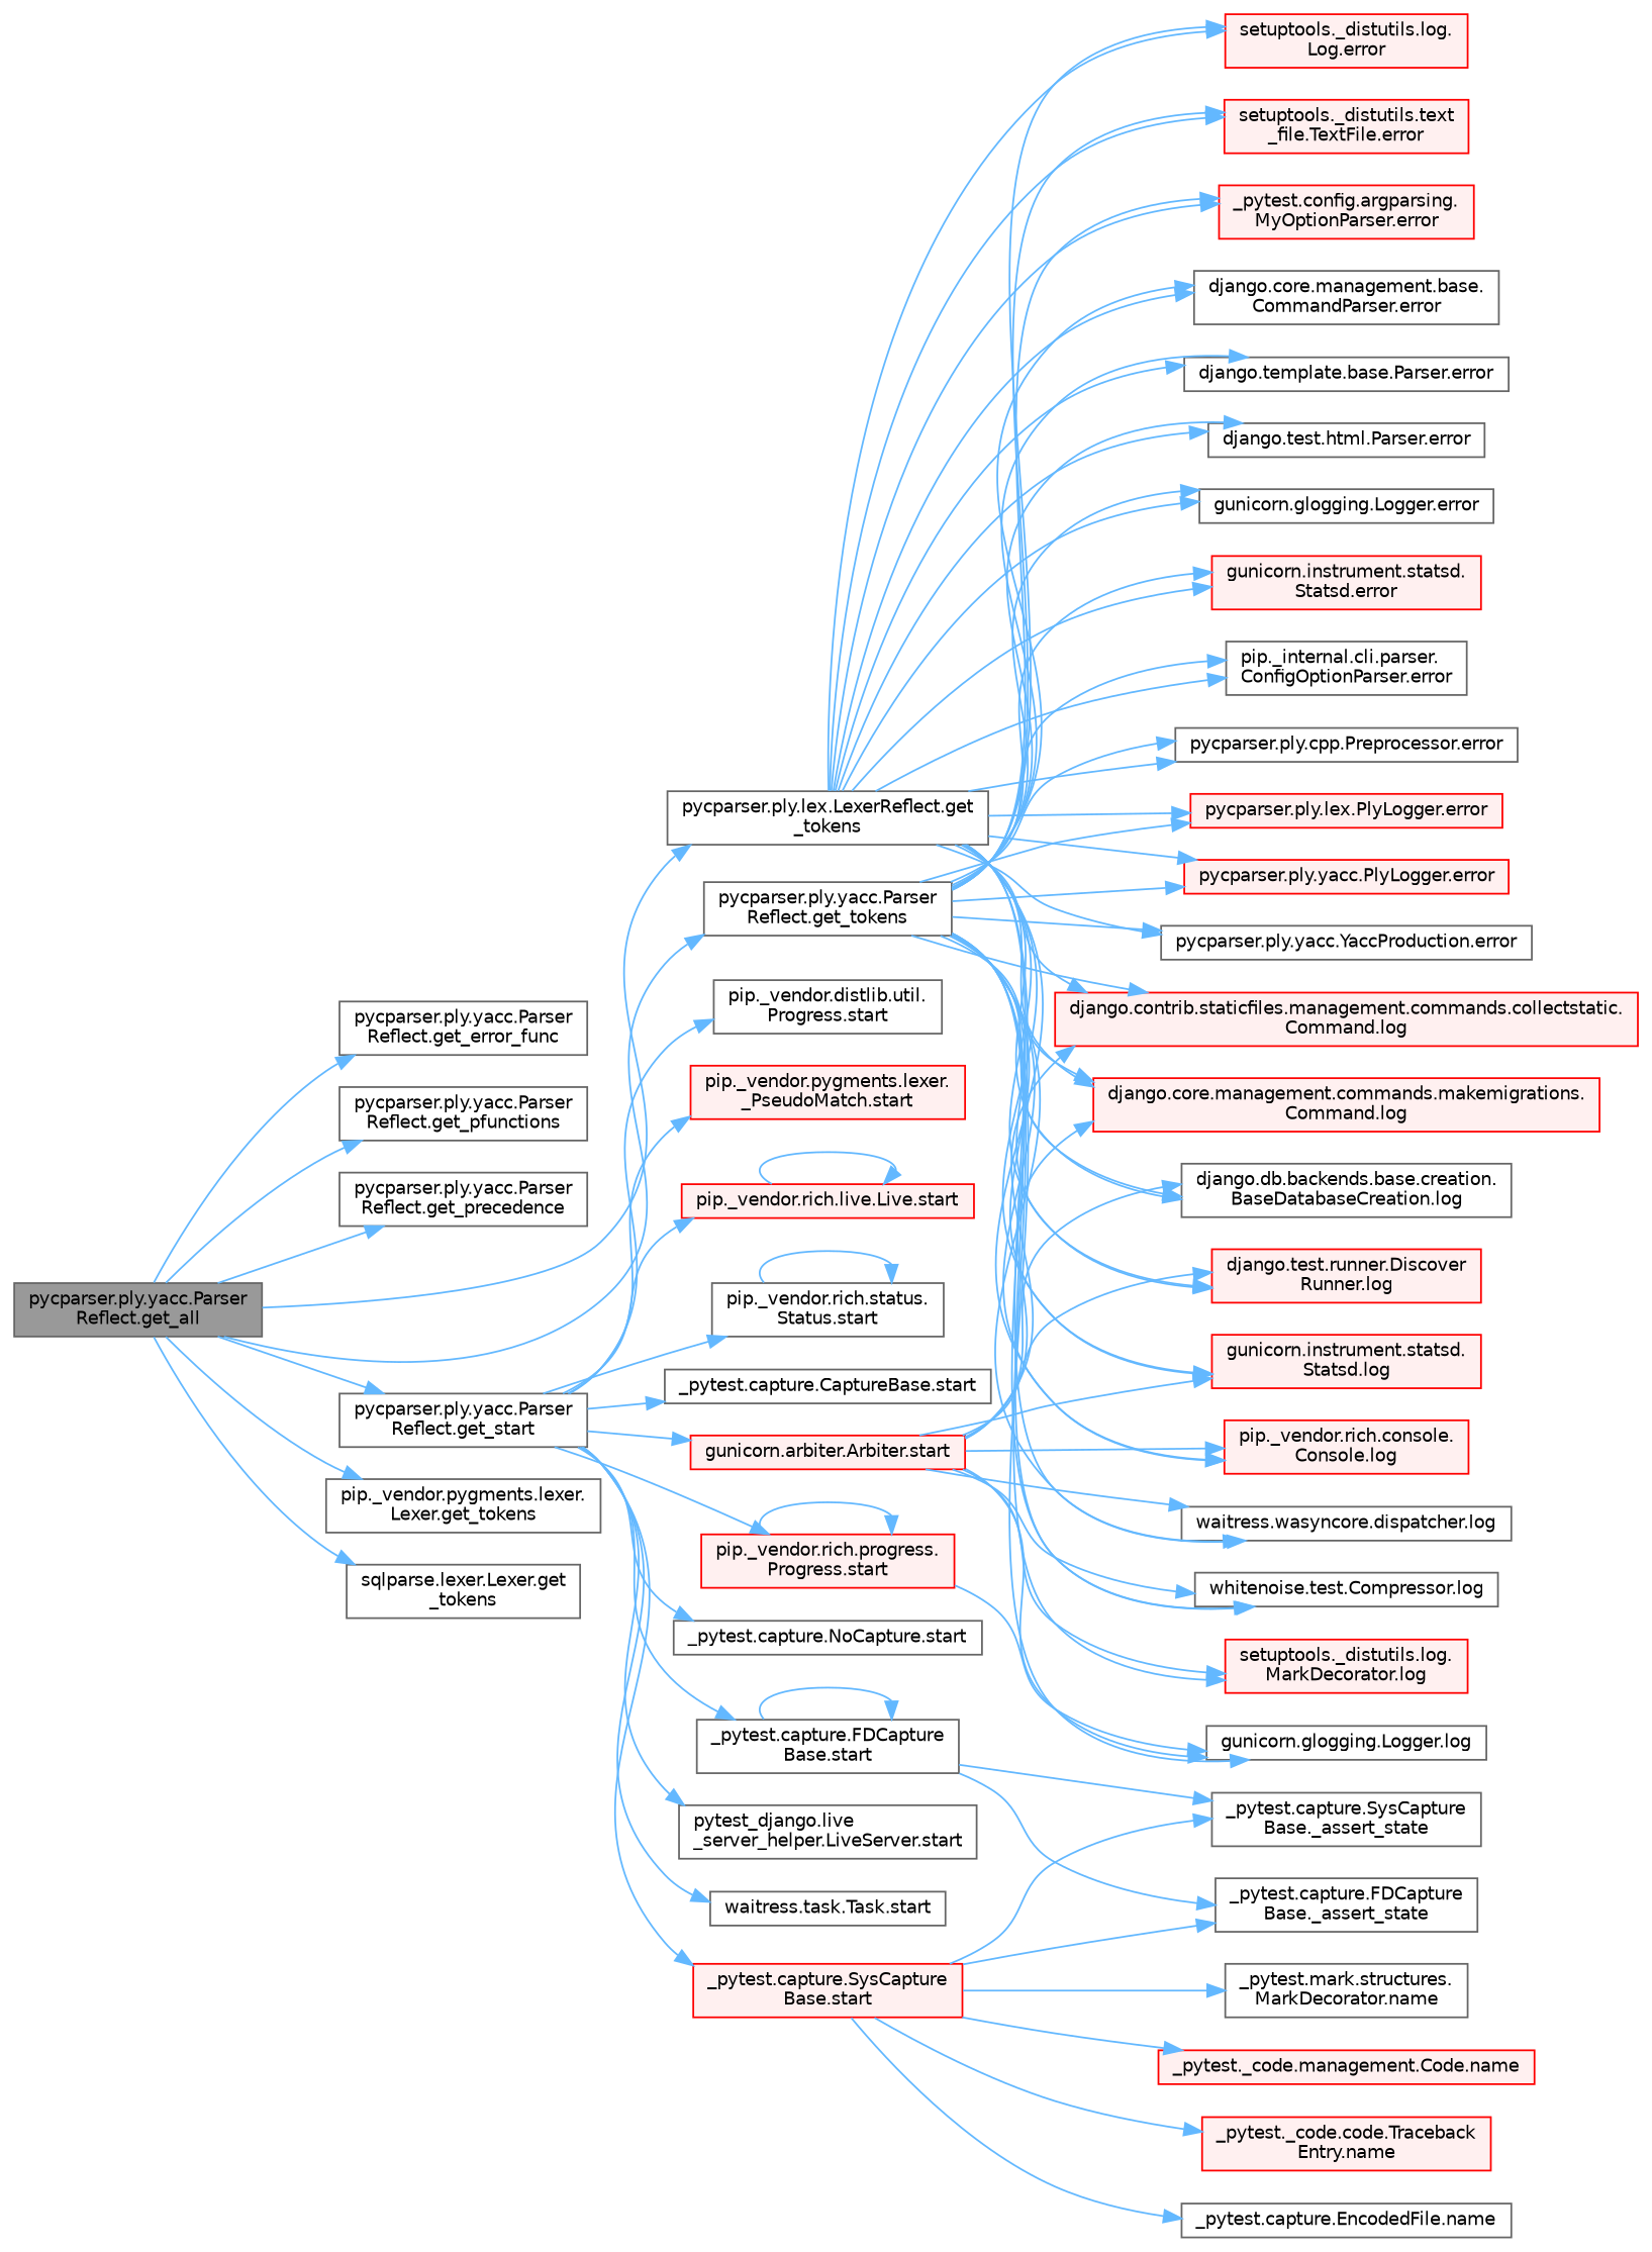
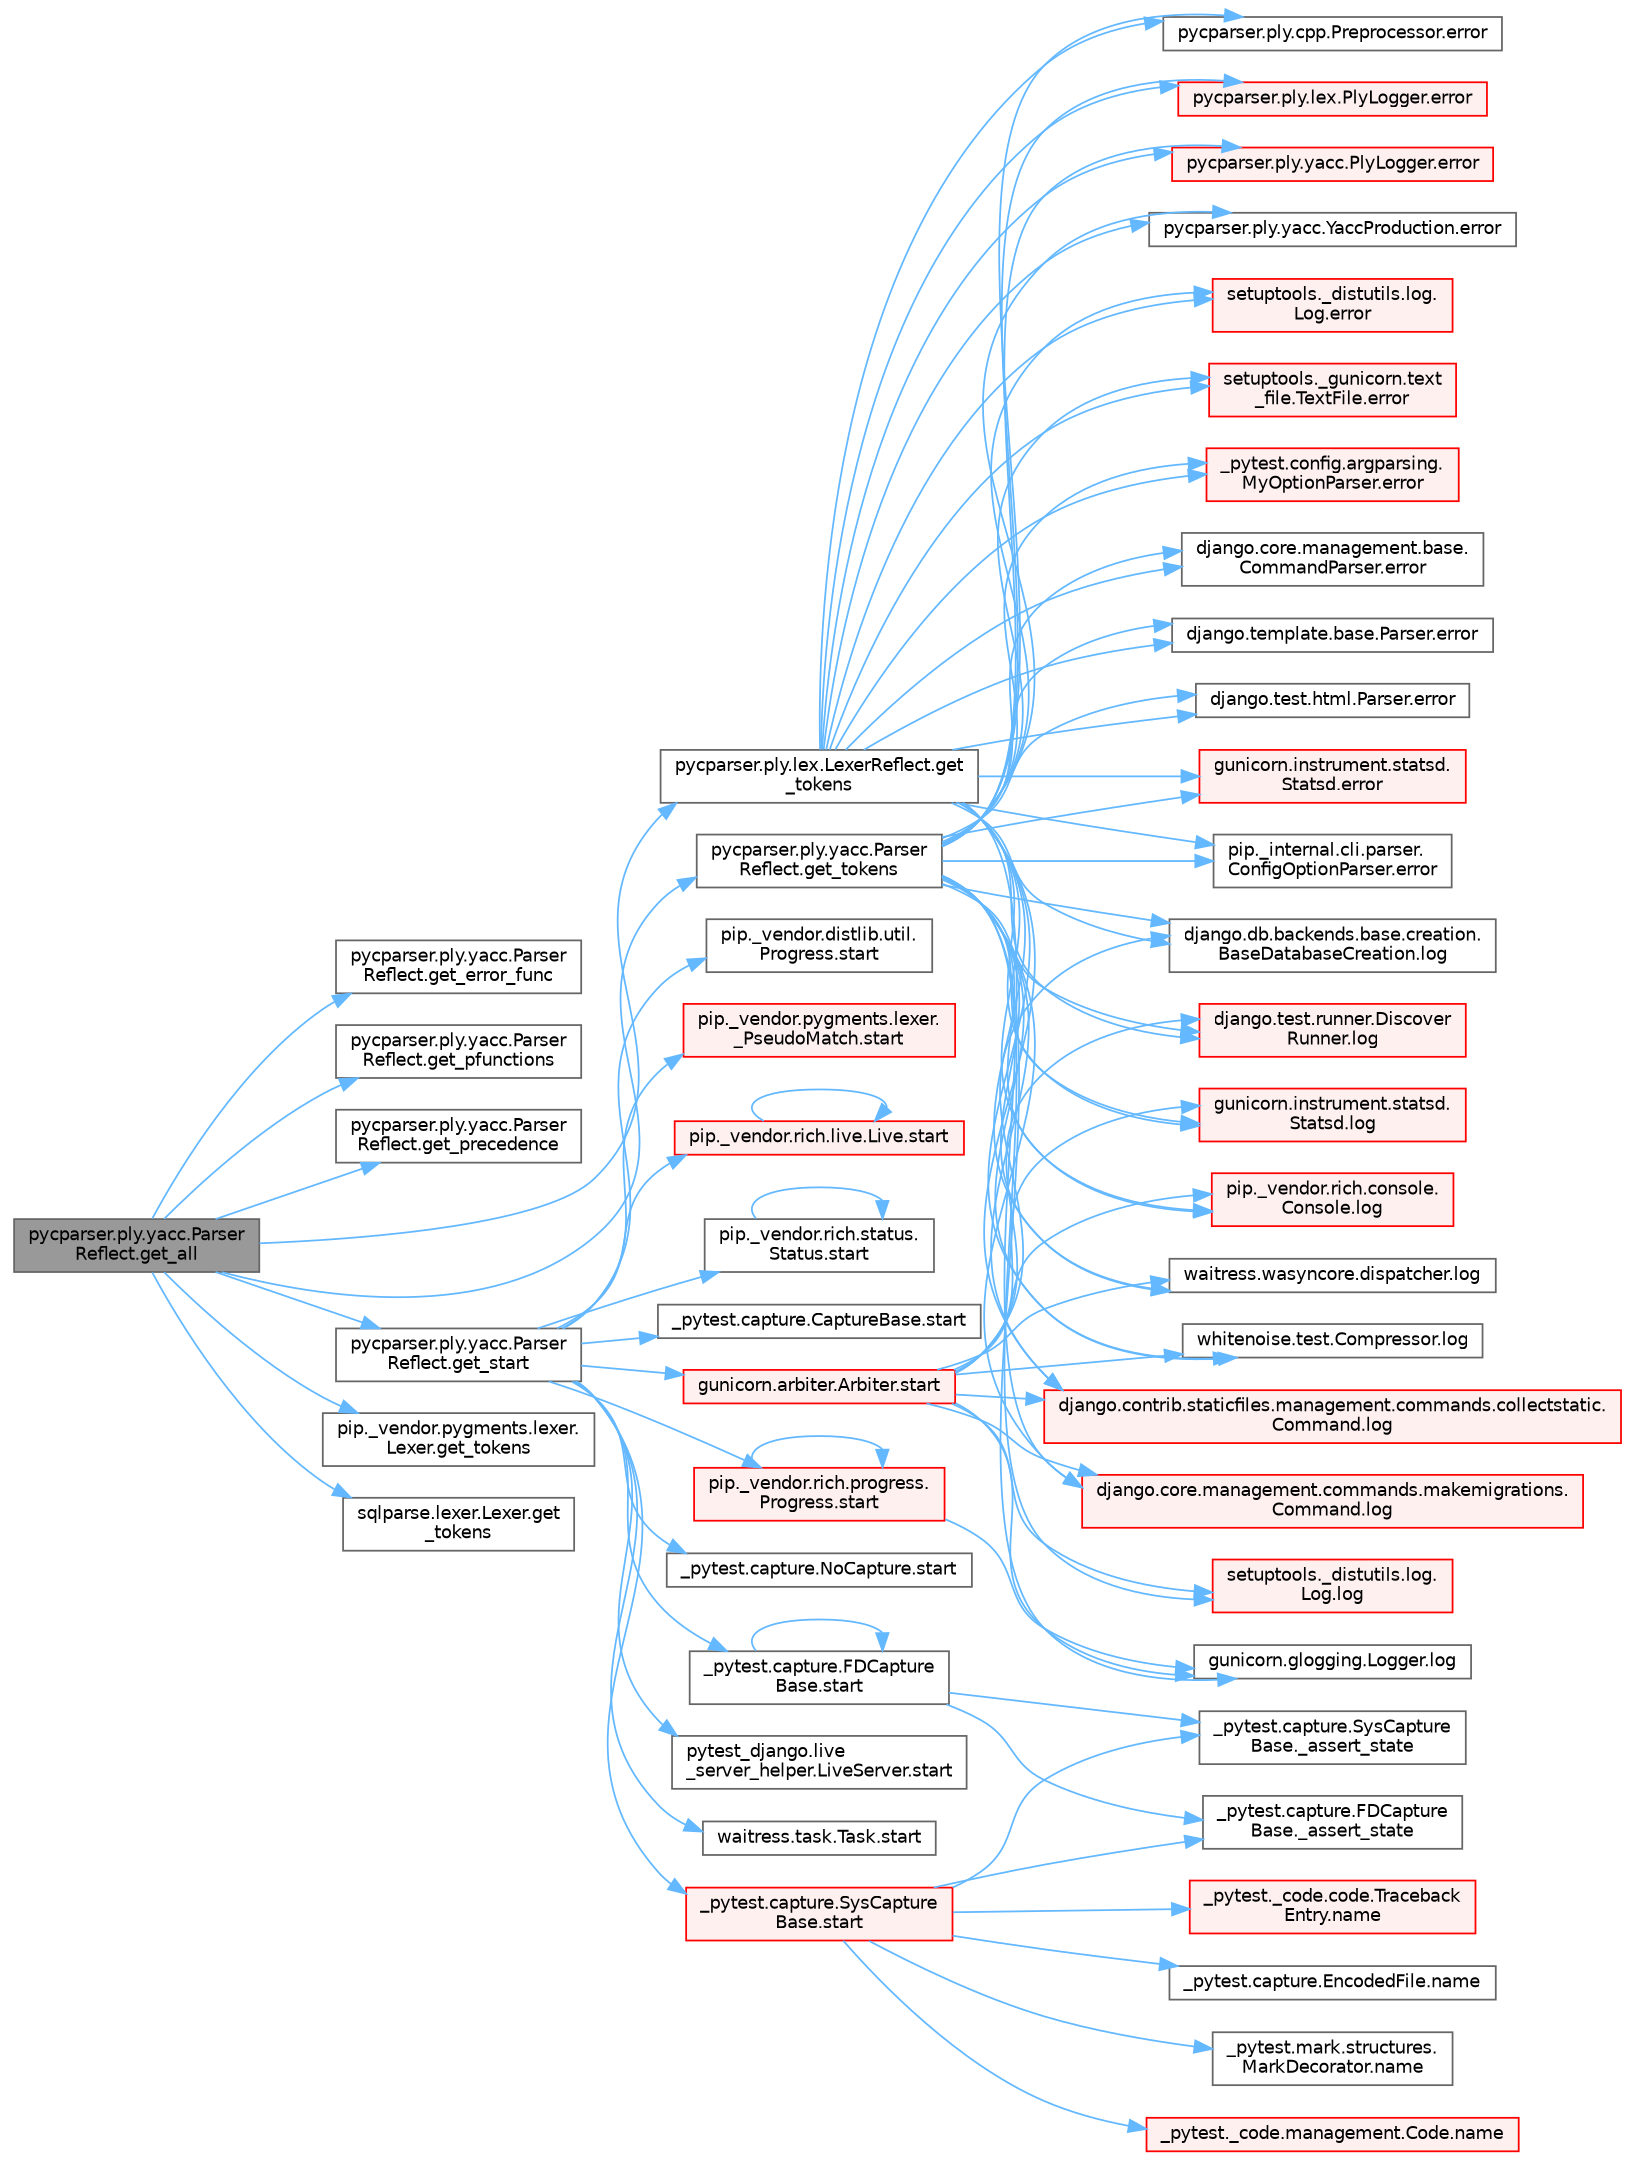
  digraph {
    rankdir=LR
    node [color=grey40 fillcolor=white fontname=Helvetica fontsize=10 shape=box style=filled]
    edge [color=steelblue1 fontname=Helvetica fontsize=10 labelfontname=Helvetica labelfontsize=10 style=solid]
    n1 [color=gray40 fillcolor=grey60 fontcolor=black height=0.2 label="pycparser.ply.yacc.Parser\lReflect.get_all" width=0.4]
    n2 [height=0.2 label="pycparser.ply.yacc.Parser\lReflect.get_error_func" width=0.4]
    n3 [height=0.2 label="pycparser.ply.yacc.Parser\lReflect.get_pfunctions" width=0.4]
    n4 [height=0.2 label="pycparser.ply.yacc.Parser\lReflect.get_precedence" width=0.4]
    n5 [height=0.2 label="pycparser.ply.yacc.Parser\lReflect.get_start" width=0.4]
    n6 [height=0.2 label="pip._vendor.pygments.lexer.\lLexer.get_tokens" width=0.4]
    n7 [height=0.2 label="pycparser.ply.lex.LexerReflect.get\l_tokens" width=0.4]
    n8 [height=0.2 label="pycparser.ply.yacc.Parser\lReflect.get_tokens" width=0.4]
    n9 [height=0.2 label="sqlparse.lexer.Lexer.get\l_tokens" width=0.4]
    n10 [height=0.2 label="_pytest.capture.CaptureBase.start" width=0.4]
    n11 [height=0.2 label="_pytest.capture.FDCapture\lBase.start" width=0.4]
    n12 [height=0.2 label="_pytest.capture.NoCapture.start" width=0.4]
    n13 [color=red fillcolor="#FFF0F0" height=0.2 label="_pytest.capture.SysCapture\lBase.start" width=0.4]
    n14 [color=red fillcolor="#FFF0F0" height=0.2 label="gunicorn.arbiter.Arbiter.start" width=0.4]
    n15 [height=0.2 label="pip._vendor.distlib.util.\lProgress.start" width=0.4]
    n16 [color=red fillcolor="#FFF0F0" height=0.2 label="pip._vendor.pygments.lexer.\l_PseudoMatch.start" width=0.4]
    n17 [color=red fillcolor="#FFF0F0" height=0.2 label="pip._vendor.rich.live.Live.start" width=0.4]
    n18 [color=red fillcolor="#FFF0F0" height=0.2 label="pip._vendor.rich.progress.\lProgress.start" width=0.4]
    n19 [height=0.2 label="pip._vendor.rich.status.\lStatus.start" width=0.4]
    n20 [height=0.2 label="pytest_django.live\l_server_helper.LiveServer.start" width=0.4]
    n21 [height=0.2 label="waitress.task.Task.start" width=0.4]
    n22 [color=red fillcolor="#FFF0F0" height=0.2 label="django.contrib.staticfiles.management.commands.collectstatic.\lCommand.log" width=0.4]
    n23 [color=red fillcolor="#FFF0F0" height=0.2 label="django.core.management.commands.makemigrations.\lCommand.log" width=0.4]
    n24 [height=0.2 label="django.db.backends.base.creation.\lBaseDatabaseCreation.log" width=0.4]
    n25 [color=red fillcolor="#FFF0F0" height=0.2 label="django.test.runner.Discover\lRunner.log" width=0.4]
    n26 [color=red fillcolor="#FFF0F0" height=0.2 label="gunicorn.instrument.statsd.\lStatsd.log" width=0.4]
    n27 [color=red fillcolor="#FFF0F0" height=0.2 label="pip._vendor.rich.console.\lConsole.log" width=0.4]
    n28 [height=0.2 label="waitress.wasyncore.dispatcher.log" width=0.4]
    n29 [height=0.2 label="whitenoise.test.Compressor.log" width=0.4]
    n30 [color=red fillcolor="#FFF0F0" height=0.2 label="_pytest.config.argparsing.\lMyOptionParser.error" width=0.4]
    n31 [height=0.2 label="django.core.management.base.\lCommandParser.error" width=0.4]
    n32 [height=0.2 label="django.template.base.Parser.error" width=0.4]
    n33 [height=0.2 label="django.test.html.Parser.error" width=0.4]
-   n34 [height=0.2 label="gunicorn.glogging.Logger.error" width=0.4]
    n35 [color=red fillcolor="#FFF0F0" height=0.2 label="gunicorn.instrument.statsd.\lStatsd.error" width=0.4]
    n36 [height=0.2 label="pip._internal.cli.parser.\lConfigOptionParser.error" width=0.4]
    n37 [height=0.2 label="pycparser.ply.cpp.Preprocessor.error" width=0.4]
    n38 [color=red fillcolor="#FFF0F0" height=0.2 label="pycparser.ply.lex.PlyLogger.error" width=0.4]
    n39 [color=red fillcolor="#FFF0F0" height=0.2 label="pycparser.ply.yacc.PlyLogger.error" width=0.4]
    n40 [height=0.2 label="pycparser.ply.yacc.YaccProduction.error" width=0.4]
    n41 [color=red fillcolor="#FFF0F0" height=0.2 label="setuptools._distutils.log.\lLog.error" width=0.4]
-   n42 [color=red fillcolor="#FFF0F0" height=0.2 label="setuptools._distutils.text\l_file.TextFile.error" width=0.4]
+   n42 [color=red fillcolor="#FFF0F0" height=0.2 label="setuptools._gunicorn.text\l_file.TextFile.error" width=0.4]
    n43 [height=0.2 label="gunicorn.glogging.Logger.log" width=0.4]
-   n44 [color=red fillcolor="#FFF0F0" height=0.2 label="setuptools._distutils.log.\lMarkDecorator.log" width=0.4]
+   n44 [color=red fillcolor="#FFF0F0" height=0.2 label="setuptools._distutils.log.\lLog.log" width=0.4]
    n45 [height=0.2 label="_pytest.capture.FDCapture\lBase._assert_state" width=0.4]
    n46 [height=0.2 label="_pytest.capture.SysCapture\lBase._assert_state" width=0.4]
    n47 [color=red fillcolor="#FFF0F0" height=0.2 label="_pytest._code.management.Code.name" width=0.4]
    n48 [color=red fillcolor="#FFF0F0" height=0.2 label="_pytest._code.code.Traceback\lEntry.name" width=0.4]
    n49 [height=0.2 label="_pytest.capture.EncodedFile.name" width=0.4]
    n50 [height=0.2 label="_pytest.mark.structures.\lMarkDecorator.name" width=0.4]
    n1 -> n2
    n1 -> n3
    n1 -> n4
    n1 -> n5
    n1 -> n6
    n1 -> n7
    n1 -> n8
    n1 -> n9
    n5 -> n10
    n5 -> n11
    n5 -> n12
    n5 -> n13
    n5 -> n14
    n5 -> n15
    n5 -> n16
    n5 -> n17
    n5 -> n18
    n5 -> n19
    n5 -> n20
    n5 -> n21
    n7 -> n22
    n7 -> n23
    n7 -> n24
    n7 -> n25
    n7 -> n26
    n7 -> n27
    n7 -> n28
    n7 -> n29
    n7 -> n30
    n7 -> n31
    n7 -> n32
    n7 -> n33
-   n7 -> n34
    n7 -> n35
    n7 -> n36
    n7 -> n37
    n7 -> n38
    n7 -> n39
    n7 -> n40
    n7 -> n41
    n7 -> n42
    n8 -> n22
    n8 -> n23
    n8 -> n24
    n8 -> n25
    n8 -> n26
    n8 -> n27
    n8 -> n28
    n8 -> n29
    n8 -> n30
    n8 -> n31
    n8 -> n32
    n8 -> n33
-   n8 -> n34
    n8 -> n35
    n8 -> n36
    n8 -> n37
    n8 -> n38
    n8 -> n39
    n8 -> n40
    n8 -> n41
    n8 -> n42
    n8 -> n43
    n8 -> n44
    n11 -> n11
    n11 -> n45
    n11 -> n46
    n13 -> n45
    n13 -> n46
    n13 -> n47
    n13 -> n48
    n13 -> n49
    n13 -> n50
    n14 -> n22
    n14 -> n23
    n14 -> n24
    n14 -> n25
    n14 -> n26
    n14 -> n27
    n14 -> n28
    n14 -> n29
    n14 -> n43
    n14 -> n44
    n17 -> n17
    n18 -> n18
    n18 -> n43
    n19 -> n19
  }
